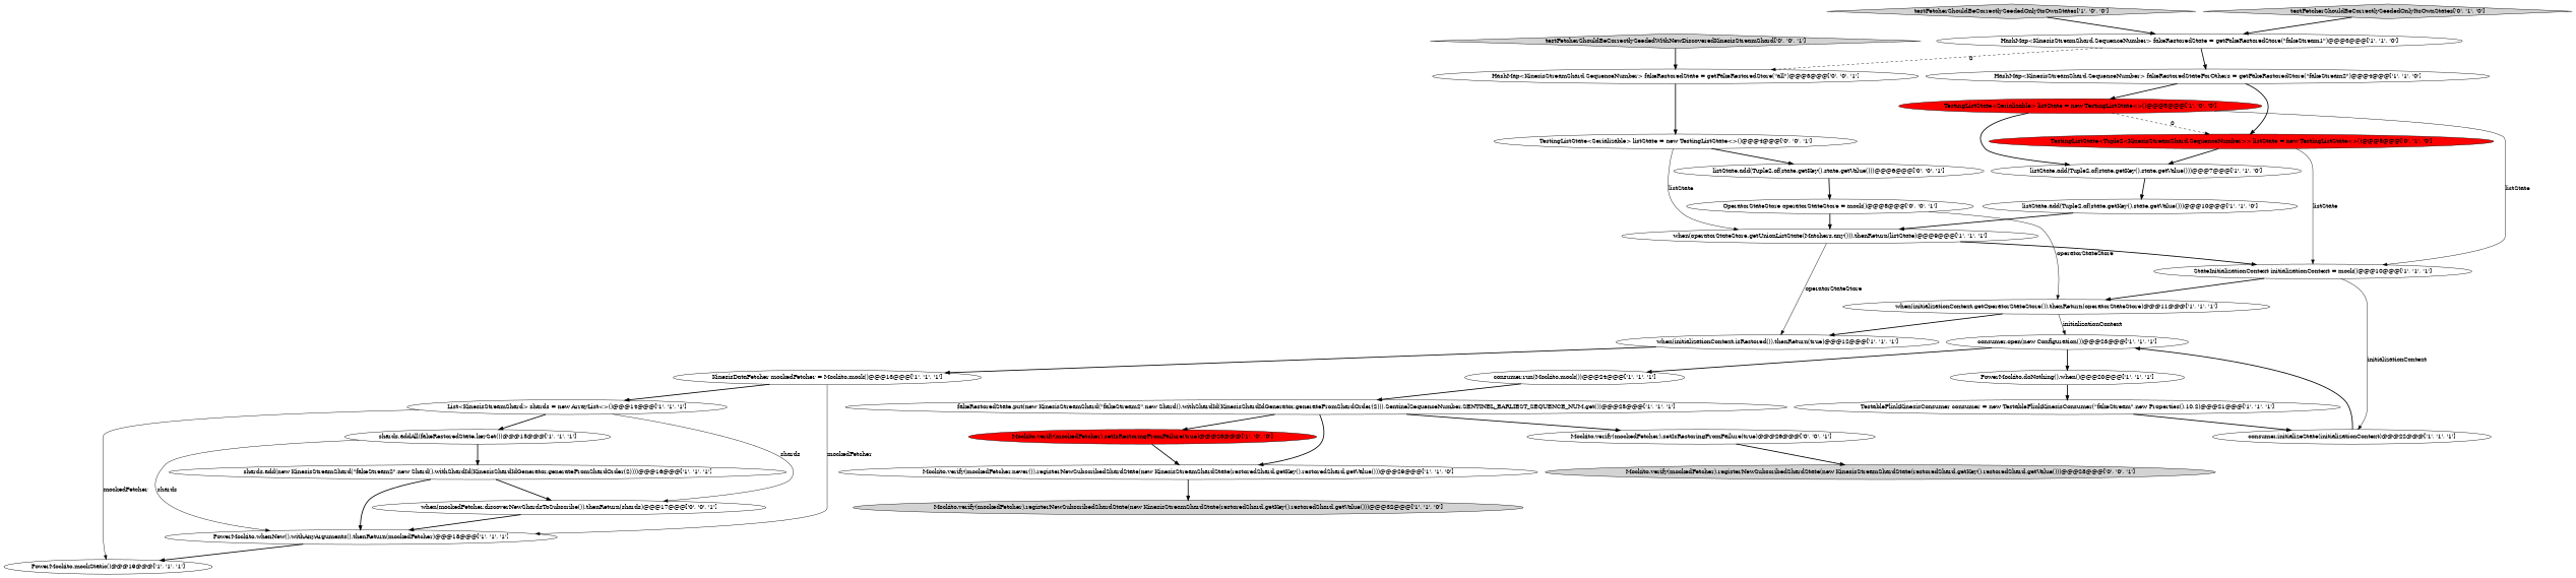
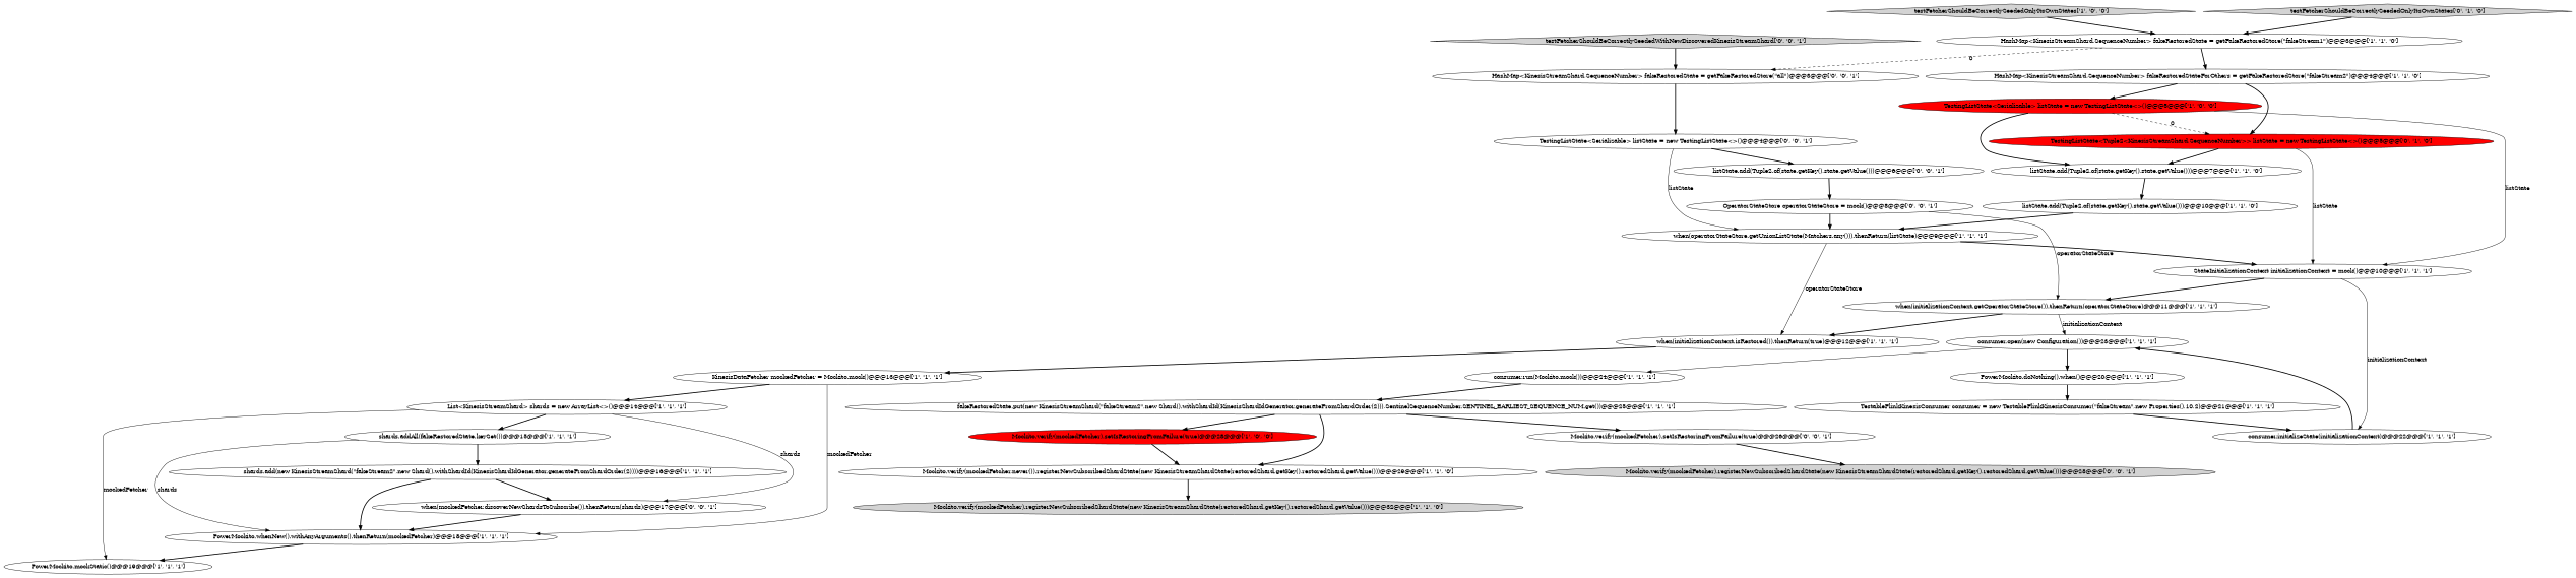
  digraph {
    node [fillcolor=white shape=ellipse style=filled]
    edge [style=bold]
    n1 [label="OperatorStateStore operatorStateStore = mock()@@@8@@@['0', '0', '1']"]
    n2 [label="when(initializationContext.getOperatorStateStore()).thenReturn(operatorStateStore)@@@11@@@['1', '1', '1']"]
    n3 [label="when(operatorStateStore.getUnionListState(Matchers.any())).thenReturn(listState)@@@9@@@['1', '1', '1']"]
    n4 [label="consumer.open(new Configuration())@@@23@@@['1', '1', '1']"]
    n5 [label="when(initializationContext.isRestored()).thenReturn(true)@@@12@@@['1', '1', '1']"]
    n6 [label="StateInitializationContext initializationContext = mock()@@@10@@@['1', '1', '1']"]
    n7 [label="consumer.initializeState(initializationContext)@@@22@@@['1', '1', '1']"]
    n8 [fillcolor=lightgray label="testFetcherShouldBeCorrectlySeededOnlyItsOwnStates['1', '0', '0']" shape=diamond]
    n9 [label="HashMap<KinesisStreamShard,SequenceNumber> fakeRestoredState = getFakeRestoredStore(\"fakeStream1\")@@@3@@@['1', '1', '0']"]
    n10 [label="HashMap<KinesisStreamShard,SequenceNumber> fakeRestoredState = getFakeRestoredStore(\"all\")@@@3@@@['0', '0', '1']"]
    n11 [label="HashMap<KinesisStreamShard,SequenceNumber> fakeRestoredStateForOthers = getFakeRestoredStore(\"fakeStream2\")@@@4@@@['1', '1', '0']"]
    n12 [label="consumer.run(Mockito.mock())@@@24@@@['1', '1', '1']"]
    n13 [label="PowerMockito.doNothing().when()@@@20@@@['1', '1', '1']"]
    n14 [label="KinesisDataFetcher mockedFetcher = Mockito.mock()@@@13@@@['1', '1', '1']"]
    n15 [label="Mockito.verify(mockedFetcher).setIsRestoringFromFailure(true)@@@26@@@['0', '0', '1']"]
    n16 [fillcolor=lightgray label="Mockito.verify(mockedFetcher).registerNewSubscribedShardState(new KinesisStreamShardState(restoredShard.getKey(),restoredShard.getValue()))@@@28@@@['0', '0', '1']"]
    n17 [fillcolor=lightgray label="testFetcherShouldBeCorrectlySeededWithNewDiscoveredKinesisStreamShard['0', '0', '1']" shape=diamond]
    n18 [label="TestingListState<Serializable> listState = new TestingListState<>()@@@4@@@['0', '0', '1']"]
    n19 [label="fakeRestoredState.put(new KinesisStreamShard(\"fakeStream2\",new Shard().withShardId(KinesisShardIdGenerator.generateFromShardOrder(2))),SentinelSequenceNumber.SENTINEL_EARLIEST_SEQUENCE_NUM.get())@@@25@@@['1', '1', '1']"]
    n20 [fillcolor=red label="Mockito.verify(mockedFetcher).setIsRestoringFromFailure(true)@@@28@@@['1', '0', '0']"]
    n21 [label="Mockito.verify(mockedFetcher,never()).registerNewSubscribedShardState(new KinesisStreamShardState(restoredShard.getKey(),restoredShard.getValue()))@@@29@@@['1', '1', '0']"]
    n22 [fillcolor=lightgray label="Mockito.verify(mockedFetcher).registerNewSubscribedShardState(new KinesisStreamShardState(restoredShard.getKey(),restoredShard.getValue()))@@@32@@@['1', '1', '0']"]
    n23 [label="PowerMockito.whenNew().withAnyArguments().thenReturn(mockedFetcher)@@@18@@@['1', '1', '1']"]
    n24 [label="PowerMockito.mockStatic()@@@19@@@['1', '1', '1']"]
    n25 [label="shards.addAll(fakeRestoredState.keySet())@@@15@@@['1', '1', '1']"]
    n26 [label="shards.add(new KinesisStreamShard(\"fakeStream2\",new Shard().withShardId(KinesisShardIdGenerator.generateFromShardOrder(2))))@@@16@@@['1', '1', '1']"]
    n27 [label="when(mockedFetcher.discoverNewShardsToSubscribe()).thenReturn(shards)@@@17@@@['0', '0', '1']"]
    n28 [label="listState.add(Tuple2.of(state.getKey(),state.getValue()))@@@7@@@['1', '1', '0']"]
    n29 [label="listState.add(Tuple2.of(state.getKey(),state.getValue()))@@@10@@@['1', '1', '0']"]
    n30 [label="List<KinesisStreamShard> shards = new ArrayList<>()@@@14@@@['1', '1', '1']"]
    n31 [fillcolor=red label="TestingListState<Tuple2<KinesisStreamShard,SequenceNumber>> listState = new TestingListState<>()@@@5@@@['0', '1', '0']"]
    n32 [fillcolor=red label="TestingListState<Serializable> listState = new TestingListState<>()@@@5@@@['1', '0', '0']"]
    n33 [fillcolor=lightgray label="testFetcherShouldBeCorrectlySeededOnlyItsOwnStates['0', '1', '0']" shape=diamond]
    n34 [label="listState.add(Tuple2.of(state.getKey(),state.getValue()))@@@6@@@['0', '0', '1']"]
    n35 [label="TestableFlinkKinesisConsumer consumer = new TestableFlinkKinesisConsumer(\"fakeStream\",new Properties(),10,2)@@@21@@@['1', '1', '1']"]
    n1 -> n2 [label=operatorStateStore style=solid]
    n1 -> n3
    n2 -> n4 [label=initializationContext style=solid]
    n2 -> n5
    n3 -> n5 [label=operatorStateStore style=solid]
    n3 -> n6
-   n4 -> n12
+   n4 -> n12 [style=solid]
    n4 -> n13
    n5 -> n14
    n6 -> n2
    n6 -> n7 [label=initializationContext style=solid]
    n7 -> n4
    n8 -> n9
    n9 -> n10 [label=0 style=dashed]
    n9 -> n11
    n10 -> n18
    n11 -> n31
    n11 -> n32
    n12 -> n19
    n13 -> n35
    n14 -> n23 [label=mockedFetcher style=solid]
    n14 -> n30
    n15 -> n16
    n17 -> n10
    n18 -> n3 [label=listState style=solid]
    n18 -> n34
    n19 -> n15
    n19 -> n20
    n19 -> n21
    n20 -> n21
    n21 -> n22
    n23 -> n24
    n25 -> n23 [label=shards style=solid]
    n25 -> n26
    n26 -> n23
    n26 -> n27
    n27 -> n23
    n28 -> n29
    n29 -> n3
    n30 -> n24 [label=mockedFetcher style=solid]
    n30 -> n25
    n30 -> n27 [label=shards style=solid]
    n31 -> n6 [label=listState style=solid]
    n31 -> n28
    n32 -> n6 [label=listState style=solid]
    n32 -> n28
    n32 -> n31 [label=0 style=dashed]
    n33 -> n9
    n34 -> n1
    n35 -> n7
  }
